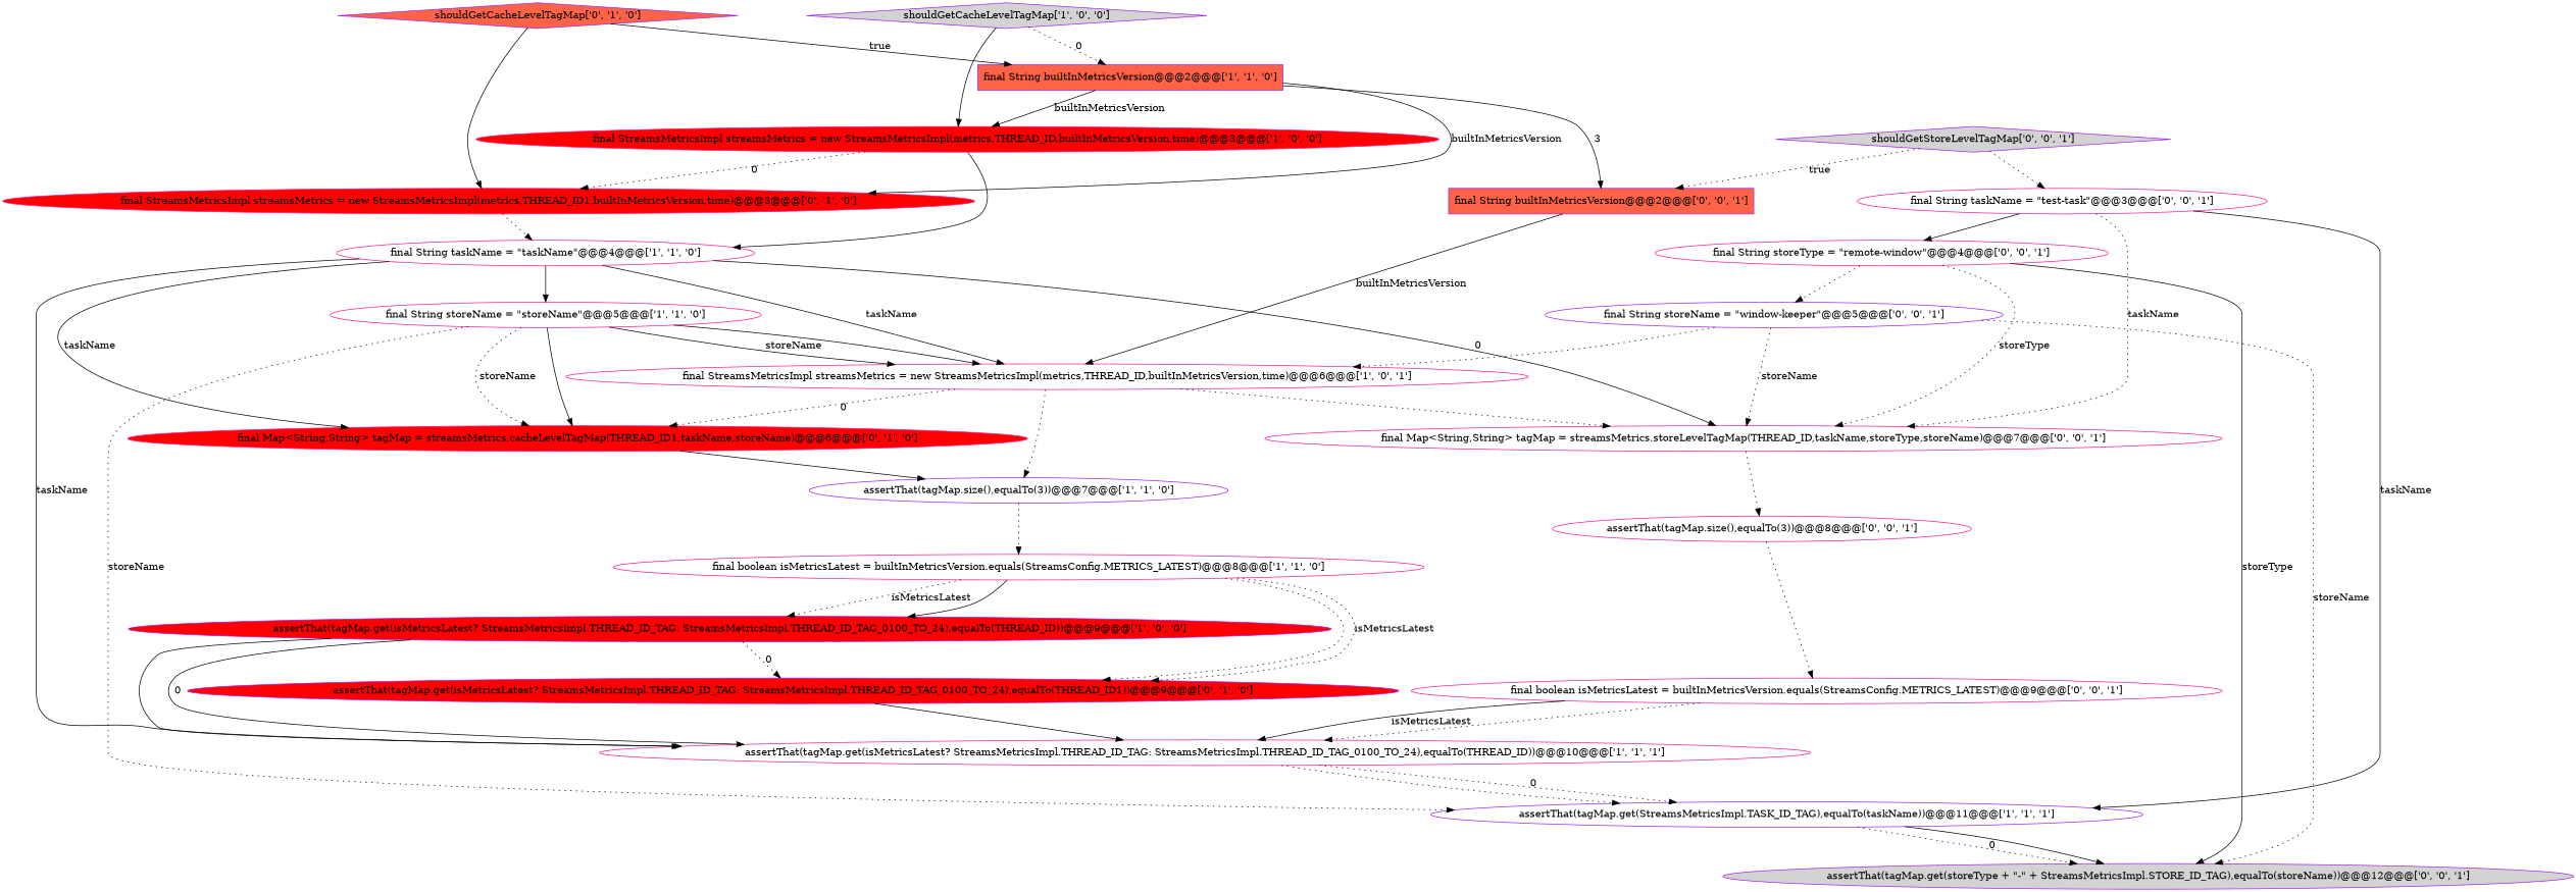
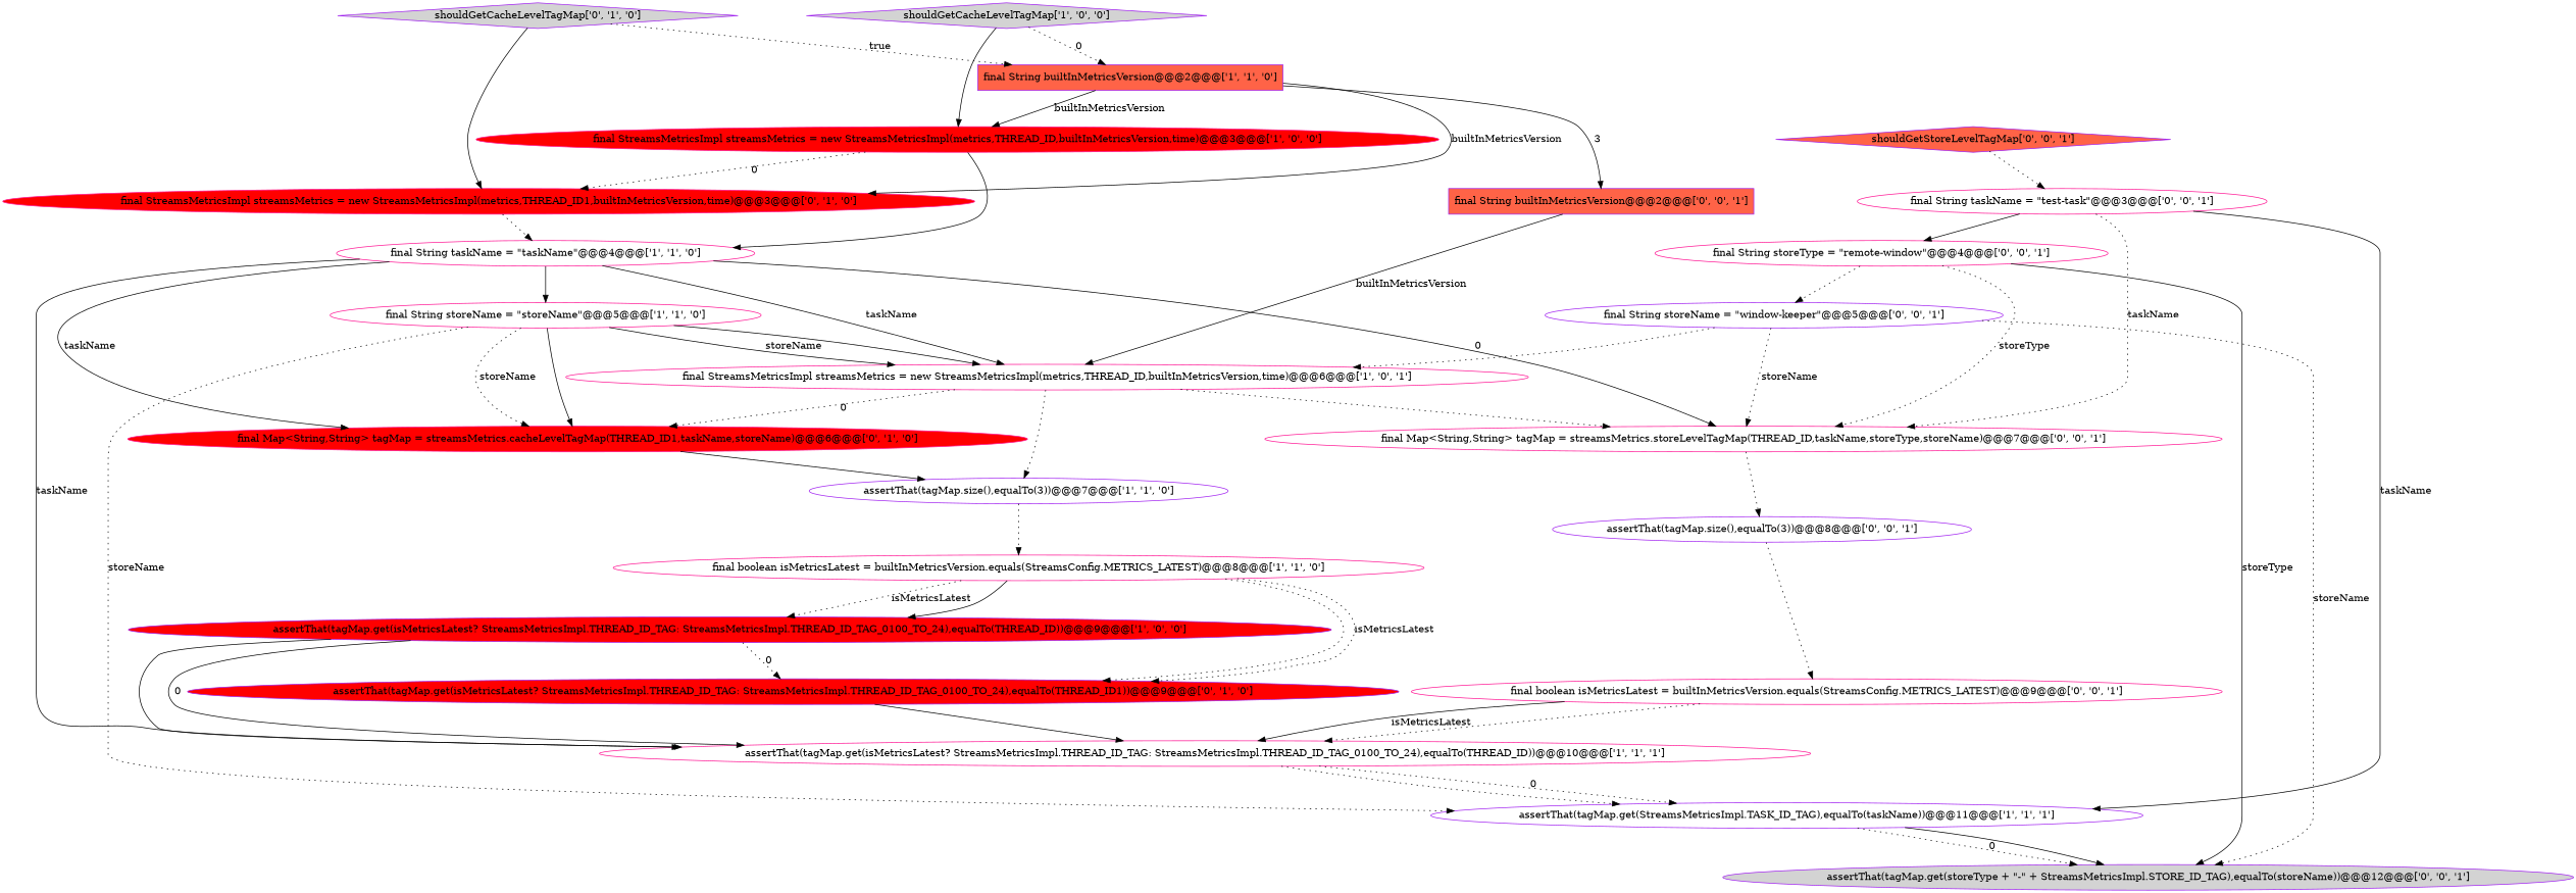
  digraph {
    fontname="DejaVu Serif"
    node [color=deeppink fillcolor=white fontname="DejaVu Serif" shape=ellipse style=filled]
    edge [fontname="DejaVu Serif" style=dotted]
    n1 [color=purple label="final String storeName = \"window-keeper\"@@@5@@@['0', '0', '1']"]
    n2 [color=purple fillcolor=lightgray label="assertThat(tagMap.get(storeType + \"-\" + StreamsMetricsImpl.STORE_ID_TAG),equalTo(storeName))@@@12@@@['0', '0', '1']"]
    n3 [label="final StreamsMetricsImpl streamsMetrics = new StreamsMetricsImpl(metrics,THREAD_ID,builtInMetricsVersion,time)@@@6@@@['1', '0', '1']"]
    n4 [label="final Map<String,String> tagMap = streamsMetrics.storeLevelTagMap(THREAD_ID,taskName,storeType,storeName)@@@7@@@['0', '0', '1']"]
    n5 [fillcolor=red label="final Map<String,String> tagMap = streamsMetrics.cacheLevelTagMap(THREAD_ID1,taskName,storeName)@@@6@@@['0', '1', '0']"]
    n6 [color=purple label="assertThat(tagMap.size(),equalTo(3))@@@7@@@['1', '1', '0']"]
-   n7 [label="assertThat(tagMap.size(),equalTo(3))@@@8@@@['0', '0', '1']"]
+   n7 [color=purple label="assertThat(tagMap.size(),equalTo(3))@@@8@@@['0', '0', '1']"]
    n8 [fillcolor=red label="final StreamsMetricsImpl streamsMetrics = new StreamsMetricsImpl(metrics,THREAD_ID,builtInMetricsVersion,time)@@@3@@@['1', '0', '0']"]
    n9 [fillcolor=red label="final StreamsMetricsImpl streamsMetrics = new StreamsMetricsImpl(metrics,THREAD_ID1,builtInMetricsVersion,time)@@@3@@@['0', '1', '0']"]
    n10 [label="final String taskName = \"taskName\"@@@4@@@['1', '1', '0']"]
    n11 [label="assertThat(tagMap.get(isMetricsLatest? StreamsMetricsImpl.THREAD_ID_TAG: StreamsMetricsImpl.THREAD_ID_TAG_0100_TO_24),equalTo(THREAD_ID))@@@10@@@['1', '1', '1']"]
    n12 [label="final String storeName = \"storeName\"@@@5@@@['1', '1', '0']"]
    n13 [label="final boolean isMetricsLatest = builtInMetricsVersion.equals(StreamsConfig.METRICS_LATEST)@@@9@@@['0', '0', '1']"]
-   n14 [color=purple fillcolor=tomato label="shouldGetCacheLevelTagMap['0', '1', '0']" shape=diamond]
+   n14 [color=purple fillcolor=lightgray label="shouldGetCacheLevelTagMap['0', '1', '0']" shape=diamond]
    n15 [color=purple fillcolor=tomato label="final String builtInMetricsVersion@@@2@@@['1', '1', '0']" shape=box]
    n16 [color=purple fillcolor=tomato label="final String builtInMetricsVersion@@@2@@@['0', '0', '1']" shape=box]
    n17 [color=purple label="assertThat(tagMap.get(StreamsMetricsImpl.TASK_ID_TAG),equalTo(taskName))@@@11@@@['1', '1', '1']"]
    n18 [color=purple fillcolor=red label="assertThat(tagMap.get(isMetricsLatest? StreamsMetricsImpl.THREAD_ID_TAG: StreamsMetricsImpl.THREAD_ID_TAG_0100_TO_24),equalTo(THREAD_ID))@@@9@@@['1', '0', '0']"]
    n19 [color=purple fillcolor=red label="assertThat(tagMap.get(isMetricsLatest? StreamsMetricsImpl.THREAD_ID_TAG: StreamsMetricsImpl.THREAD_ID_TAG_0100_TO_24),equalTo(THREAD_ID1))@@@9@@@['0', '1', '0']"]
    n20 [label="final boolean isMetricsLatest = builtInMetricsVersion.equals(StreamsConfig.METRICS_LATEST)@@@8@@@['1', '1', '0']"]
    n21 [label="final String storeType = \"remote-window\"@@@4@@@['0', '0', '1']"]
    n22 [color=purple fillcolor=lightgray label="shouldGetCacheLevelTagMap['1', '0', '0']" shape=diamond]
-   n23 [color=purple fillcolor=lightgray label="shouldGetStoreLevelTagMap['0', '0', '1']" shape=diamond]
+   n23 [color=purple fillcolor=tomato label="shouldGetStoreLevelTagMap['0', '0', '1']" shape=diamond]
    n24 [label="final String taskName = \"test-task\"@@@3@@@['0', '0', '1']"]
    n1 -> n2 [label=storeName]
    n1 -> n3
    n1 -> n4 [label=storeName]
    n3 -> n4
    n3 -> n5 [label=0]
    n3 -> n6
    n4 -> n7
    n5 -> n6 [style=solid]
    n6 -> n20
    n7 -> n13
    n8 -> n9 [label=0]
    n8 -> n10 [style=solid]
    n9 -> n10
    n10 -> n3 [label=taskName style=solid]
    n10 -> n4 [label=0 style=solid]
    n10 -> n5 [label=taskName style=solid]
    n10 -> n11 [label=taskName style=solid]
    n10 -> n12 [style=solid]
    n11 -> n17 [label=0]
    n11 -> n17
    n12 -> n3 [style=solid]
    n12 -> n3 [label=storeName style=solid]
    n12 -> n5 [label=storeName]
    n12 -> n5 [style=solid]
    n12 -> n17 [label=storeName]
    n13 -> n11
    n13 -> n11 [label=isMetricsLatest style=solid]
    n14 -> n9 [style=solid]
-   n14 -> n15 [label=true style=solid]
+   n14 -> n15 [label=true]
    n15 -> n8 [label=builtInMetricsVersion style=solid]
    n15 -> n9 [label=builtInMetricsVersion style=solid]
    n15 -> n16 [label=3 style=solid]
    n16 -> n3 [label=builtInMetricsVersion style=solid]
    n17 -> n2 [label=0]
    n17 -> n2 [style=solid]
    n18 -> n11 [style=solid]
    n18 -> n11 [label=0 style=solid]
    n18 -> n19 [label=0]
    n19 -> n11 [style=solid]
    n20 -> n18 [label=isMetricsLatest]
    n20 -> n18 [style=solid]
    n20 -> n19
    n20 -> n19 [label=isMetricsLatest]
    n21 -> n1
    n21 -> n2 [label=storeType style=solid]
    n21 -> n4 [label=storeType]
    n22 -> n8 [style=solid]
    n22 -> n15 [label=0]
-   n23 -> n16 [label=true]
    n23 -> n24
    n24 -> n4 [label=taskName]
    n24 -> n17 [label=taskName style=solid]
    n24 -> n21 [style=solid]
  }
